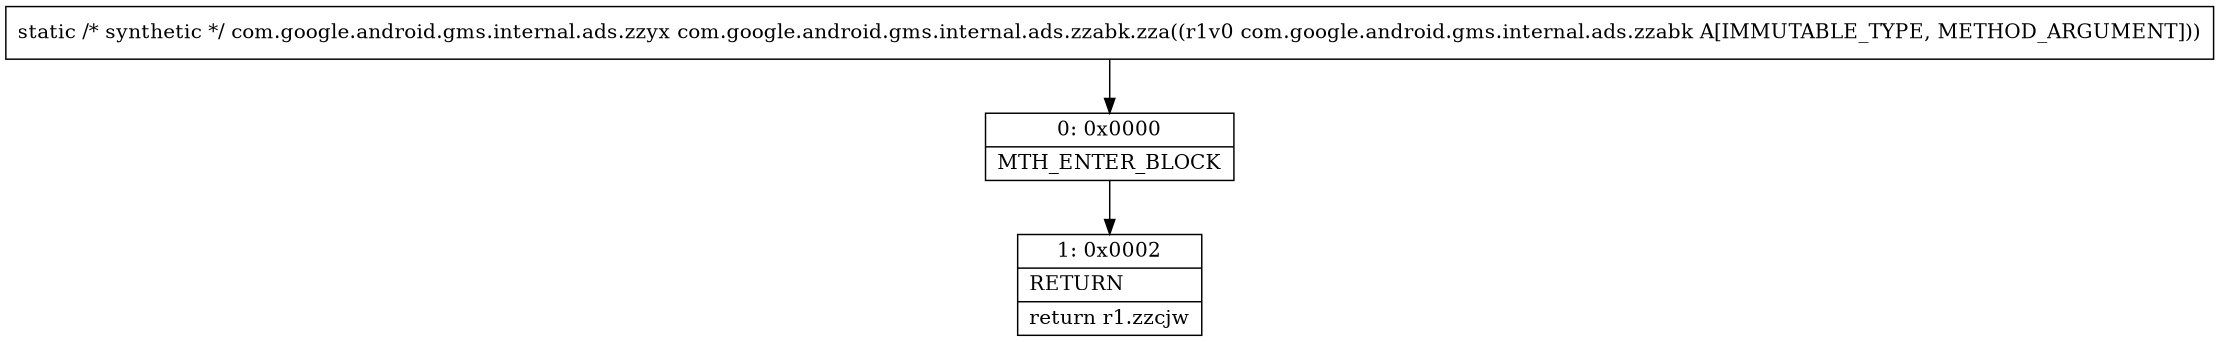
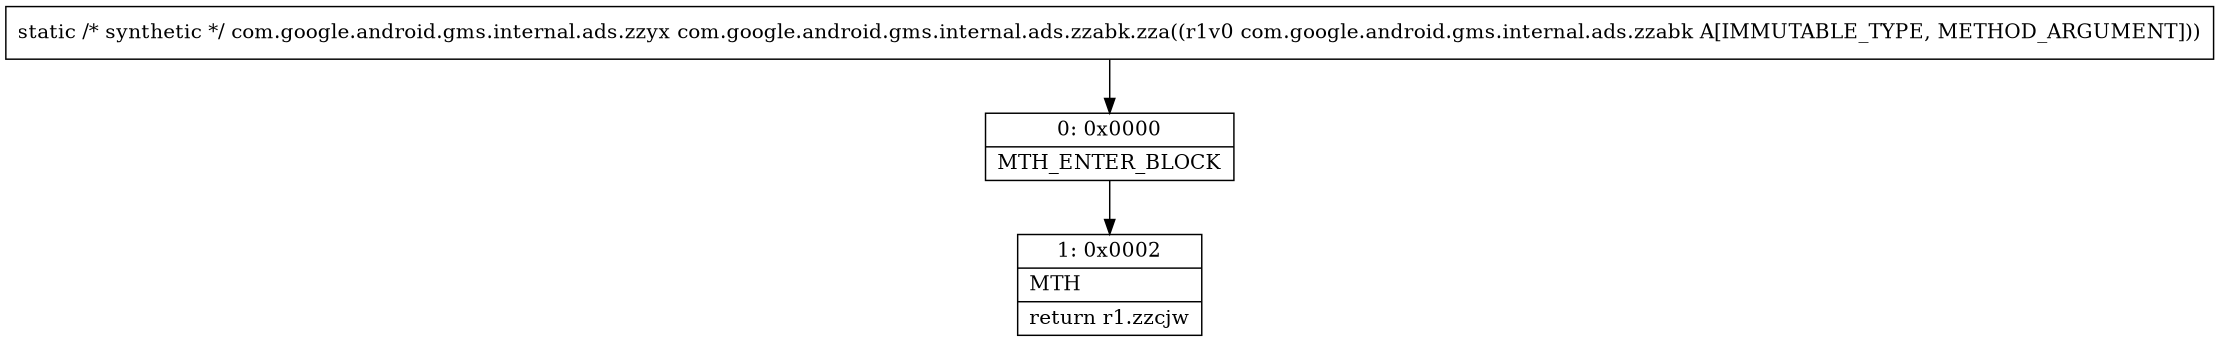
  digraph {
    node [shape=record]
    n1 [label="{0\:\ 0x0000|MTH_ENTER_BLOCK\l}"]
-   n2 [label="{1\:\ 0x0002|RETURN\l|return r1.zzcjw\l}"]
+   n2 [label="{1\:\ 0x0002|MTH\l|return r1.zzcjw\l}"]
    n3 [label="{static \/* synthetic *\/ com.google.android.gms.internal.ads.zzyx com.google.android.gms.internal.ads.zzabk.zza((r1v0 com.google.android.gms.internal.ads.zzabk A[IMMUTABLE_TYPE, METHOD_ARGUMENT])) }"]
    n1 -> n2
    n3 -> n1
  }
